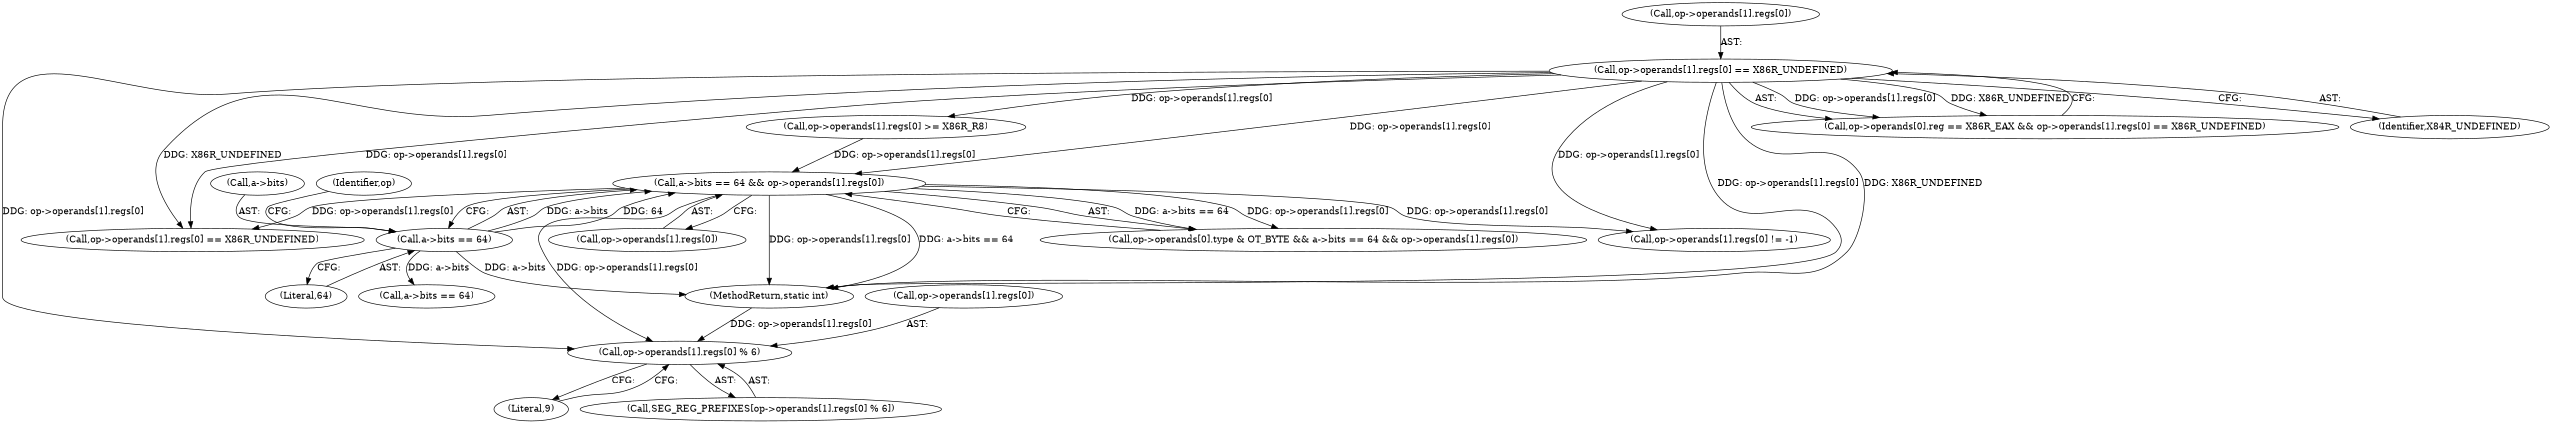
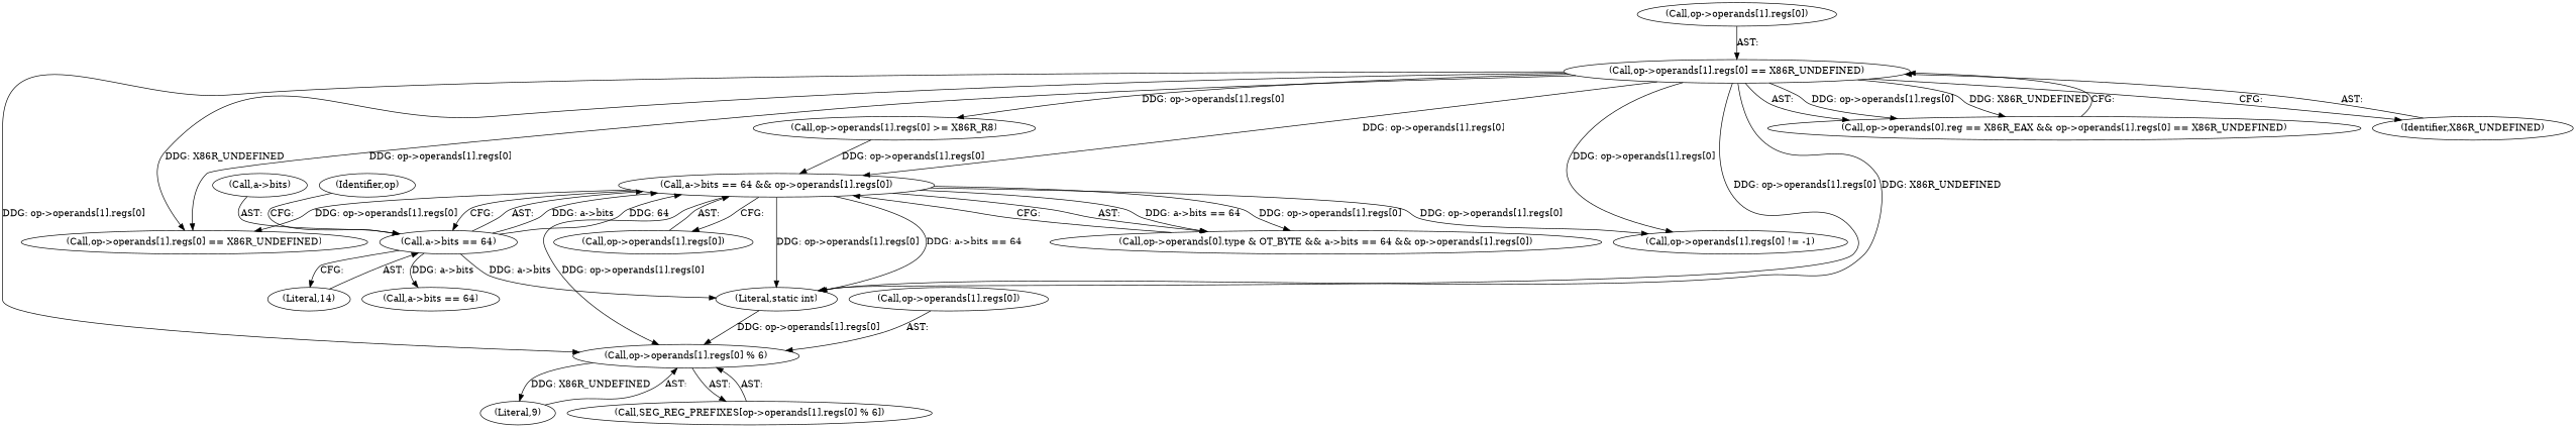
  digraph {
    n1 [label="(Call,op->operands[1].regs[0] % 6)"]
    n2 [label="(Literal,9)"]
    n3 [label="(Call,SEG_REG_PREFIXES[op->operands[1].regs[0] % 6])"]
-   n4 [label="(MethodReturn,static int)"]
+   n4 [label="(Literal,static int)"]
    n5 [label="(Call,a->bits == 64 && op->operands[1].regs[0])"]
    n6 [label="(Call,a->bits == 64)"]
    n7 [label="(Call,op->operands[0].type & OT_BYTE && a->bits == 64 && op->operands[1].regs[0])"]
    n8 [label="(Call,op->operands[1].regs[0] == X86R_UNDEFINED)"]
    n9 [label="(Call,op->operands[1].regs[0] != -1)"]
    n10 [label="(Call,op->operands[1].regs[0])"]
-   n11 [label="(Literal,64)"]
+   n11 [label="(Literal,14)"]
    n12 [label="(Call,a->bits == 64)"]
    n13 [label="(Call,op->operands[1].regs[0] >= X86R_R8)"]
    n14 [label="(Call,op->operands[1].regs[0] == X86R_UNDEFINED)"]
    n15 [label="(Call,op->operands[0].reg == X86R_EAX && op->operands[1].regs[0] == X86R_UNDEFINED)"]
-   n16 [label="(Identifier,X84R_UNDEFINED)"]
+   n16 [label="(Identifier,X86R_UNDEFINED)"]
    n17 [label="(Call,a->bits)"]
    n18 [label="(Call,op->operands[1].regs[0])"]
    n19 [label="(Identifier,op)"]
    n20 [label="(Call,op->operands[1].regs[0])"]
-   n1 -> n2 [label="CFG: "]
+   n1 -> n2 [label="DDG: X86R_UNDEFINED"]
    n1 -> n3 [label="AST: "]
-   n2 -> n1 [label="CFG: "]
+   n2 -> n1 [label="AST: "]
    n3 -> n1 [label="AST: "]
    n4 -> n1 [label="DDG: op->operands[1].regs[0]"]
    n5 -> n1 [label="DDG: op->operands[1].regs[0]"]
    n5 -> n4 [label="DDG: op->operands[1].regs[0]"]
    n5 -> n4 [label="DDG: a->bits == 64"]
    n5 -> n6 [label="CFG: "]
    n5 -> n7 [label="AST: "]
    n5 -> n7 [label="DDG: a->bits == 64"]
    n5 -> n7 [label="DDG: op->operands[1].regs[0]"]
    n5 -> n8 [label="DDG: op->operands[1].regs[0]"]
    n5 -> n9 [label="DDG: op->operands[1].regs[0]"]
    n5 -> n10 [label="CFG: "]
    n6 -> n4 [label="DDG: a->bits"]
    n6 -> n5 [label="AST: "]
    n6 -> n5 [label="DDG: a->bits"]
    n6 -> n5 [label="DDG: 64"]
    n6 -> n11 [label="CFG: "]
    n6 -> n12 [label="DDG: a->bits"]
    n7 -> n5 [label="CFG: "]
    n10 -> n5 [label="AST: "]
    n11 -> n6 [label="AST: "]
    n13 -> n5 [label="DDG: op->operands[1].regs[0]"]
    n14 -> n1 [label="DDG: op->operands[1].regs[0]"]
    n14 -> n4 [label="DDG: op->operands[1].regs[0]"]
    n14 -> n4 [label="DDG: X86R_UNDEFINED"]
    n14 -> n5 [label="DDG: op->operands[1].regs[0]"]
    n14 -> n8 [label="DDG: op->operands[1].regs[0]"]
    n14 -> n8 [label="DDG: X86R_UNDEFINED"]
    n14 -> n9 [label="DDG: op->operands[1].regs[0]"]
    n14 -> n13 [label="DDG: op->operands[1].regs[0]"]
    n14 -> n15 [label="AST: "]
    n14 -> n15 [label="DDG: op->operands[1].regs[0]"]
    n14 -> n15 [label="DDG: X86R_UNDEFINED"]
    n14 -> n16 [label="CFG: "]
    n15 -> n14 [label="CFG: "]
    n16 -> n14 [label="AST: "]
    n17 -> n6 [label="AST: "]
    n18 -> n1 [label="AST: "]
    n19 -> n6 [label="CFG: "]
    n20 -> n14 [label="AST: "]
  }
